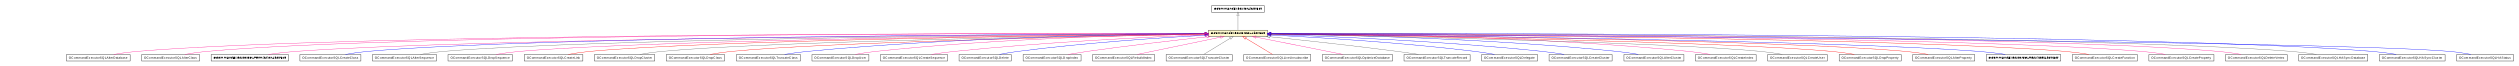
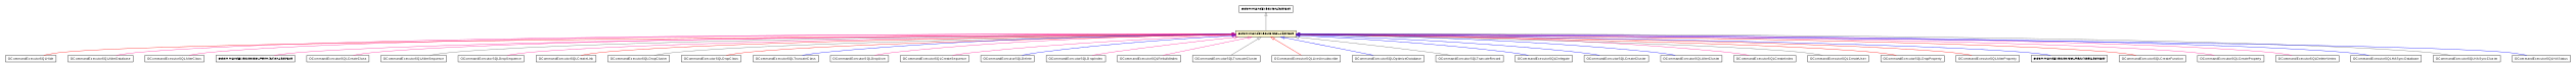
  digraph {
    fontname="Liberation Sans"
    nodesep=0.25
    ranksep=0.5
    node [fontcolor=black fontname="Liberation Sans" fontsize=10.0 shape=plaintext]
    edge [arrowtail=empty color=deeppink dir=back fontname="Liberation Sans" fontsize=10 headport=p labelfontname=Helvetica labelfontsize=10 tailport=p]
    n1 [label=<<table title="com.orientechnologies.orient.core.command.OCommandExecutorAbstract" border="0" cellborder="1" cellspacing="0" cellpadding="2" port="p" href="../command/OCommandExecutorAbstract.html"> 		<tr><td><table border="0" cellspacing="0" cellpadding="1"> <tr><td align="center" balign="center"><font face="Helvetica-Oblique"> OCommandExecutorAbstract </font></td></tr> 		</table></td></tr> 		</table>>]
    n2 [label=<<table title="com.orientechnologies.orient.core.sql.OCommandExecutorSQLAbstract" border="0" cellborder="1" cellspacing="0" cellpadding="2" port="p" bgcolor="lemonChiffon" href="./OCommandExecutorSQLAbstract.html"> 		<tr><td><table border="0" cellspacing="0" cellpadding="1"> <tr><td align="center" balign="center"><font face="Helvetica-Oblique"> OCommandExecutorSQLAbstract </font></td></tr> 		</table></td></tr> 		</table>>]
+   n3 [label=<<table title="com.orientechnologies.orient.core.sql.OCommandExecutorSQLHide" border="0" cellborder="1" cellspacing="0" cellpadding="2" port="p" href="./OCommandExecutorSQLHide.html"> 		<tr><td><table border="0" cellspacing="0" cellpadding="1"> <tr><td align="center" balign="center"> OCommandExecutorSQLHide </td></tr> 		</table></td></tr> 		</table>>]
    n4 [label=<<table title="com.orientechnologies.orient.core.sql.OCommandExecutorSQLAlterDatabase" border="0" cellborder="1" cellspacing="0" cellpadding="2" port="p" href="./OCommandExecutorSQLAlterDatabase.html"> 		<tr><td><table border="0" cellspacing="0" cellpadding="1"> <tr><td align="center" balign="center"> OCommandExecutorSQLAlterDatabase </td></tr> 		</table></td></tr> 		</table>>]
    n5 [label=<<table title="com.orientechnologies.orient.core.sql.OCommandExecutorSQLAlterClass" border="0" cellborder="1" cellspacing="0" cellpadding="2" port="p" href="./OCommandExecutorSQLAlterClass.html"> 		<tr><td><table border="0" cellspacing="0" cellpadding="1"> <tr><td align="center" balign="center"> OCommandExecutorSQLAlterClass </td></tr> 		</table></td></tr> 		</table>>]
    n6 [label=<<table title="com.orientechnologies.orient.core.sql.OCommandExecutorSQLPermissionAbstract" border="0" cellborder="1" cellspacing="0" cellpadding="2" port="p" href="./OCommandExecutorSQLPermissionAbstract.html"> 		<tr><td><table border="0" cellspacing="0" cellpadding="1"> <tr><td align="center" balign="center"><font face="Helvetica-Oblique"> OCommandExecutorSQLPermissionAbstract </font></td></tr> 		</table></td></tr> 		</table>>]
    n7 [label=<<table title="com.orientechnologies.orient.core.sql.OCommandExecutorSQLCreateClass" border="0" cellborder="1" cellspacing="0" cellpadding="2" port="p" href="./OCommandExecutorSQLCreateClass.html"> 		<tr><td><table border="0" cellspacing="0" cellpadding="1"> <tr><td align="center" balign="center"> OCommandExecutorSQLCreateClass </td></tr> 		</table></td></tr> 		</table>>]
    n8 [label=<<table title="com.orientechnologies.orient.core.sql.OCommandExecutorSQLAlterSequence" border="0" cellborder="1" cellspacing="0" cellpadding="2" port="p" href="./OCommandExecutorSQLAlterSequence.html"> 		<tr><td><table border="0" cellspacing="0" cellpadding="1"> <tr><td align="center" balign="center"> OCommandExecutorSQLAlterSequence </td></tr> 		</table></td></tr> 		</table>>]
    n9 [label=<<table title="com.orientechnologies.orient.core.sql.OCommandExecutorSQLDropSequence" border="0" cellborder="1" cellspacing="0" cellpadding="2" port="p" href="./OCommandExecutorSQLDropSequence.html"> 		<tr><td><table border="0" cellspacing="0" cellpadding="1"> <tr><td align="center" balign="center"> OCommandExecutorSQLDropSequence </td></tr> 		</table></td></tr> 		</table>>]
    n10 [label=<<table title="com.orientechnologies.orient.core.sql.OCommandExecutorSQLCreateLink" border="0" cellborder="1" cellspacing="0" cellpadding="2" port="p" href="./OCommandExecutorSQLCreateLink.html"> 		<tr><td><table border="0" cellspacing="0" cellpadding="1"> <tr><td align="center" balign="center"> OCommandExecutorSQLCreateLink </td></tr> 		</table></td></tr> 		</table>>]
    n11 [label=<<table title="com.orientechnologies.orient.core.sql.OCommandExecutorSQLDropCluster" border="0" cellborder="1" cellspacing="0" cellpadding="2" port="p" href="./OCommandExecutorSQLDropCluster.html"> 		<tr><td><table border="0" cellspacing="0" cellpadding="1"> <tr><td align="center" balign="center"> OCommandExecutorSQLDropCluster </td></tr> 		</table></td></tr> 		</table>>]
    n12 [label=<<table title="com.orientechnologies.orient.core.sql.OCommandExecutorSQLDropClass" border="0" cellborder="1" cellspacing="0" cellpadding="2" port="p" href="./OCommandExecutorSQLDropClass.html"> 		<tr><td><table border="0" cellspacing="0" cellpadding="1"> <tr><td align="center" balign="center"> OCommandExecutorSQLDropClass </td></tr> 		</table></td></tr> 		</table>>]
    n13 [label=<<table title="com.orientechnologies.orient.core.sql.OCommandExecutorSQLTruncateClass" border="0" cellborder="1" cellspacing="0" cellpadding="2" port="p" href="./OCommandExecutorSQLTruncateClass.html"> 		<tr><td><table border="0" cellspacing="0" cellpadding="1"> <tr><td align="center" balign="center"> OCommandExecutorSQLTruncateClass </td></tr> 		</table></td></tr> 		</table>>]
    n14 [label=<<table title="com.orientechnologies.orient.core.sql.OCommandExecutorSQLDropUser" border="0" cellborder="1" cellspacing="0" cellpadding="2" port="p" href="./OCommandExecutorSQLDropUser.html"> 		<tr><td><table border="0" cellspacing="0" cellpadding="1"> <tr><td align="center" balign="center"> OCommandExecutorSQLDropUser </td></tr> 		</table></td></tr> 		</table>>]
    n15 [label=<<table title="com.orientechnologies.orient.core.sql.OCommandExecutorSQLCreateSequence" border="0" cellborder="1" cellspacing="0" cellpadding="2" port="p" href="./OCommandExecutorSQLCreateSequence.html"> 		<tr><td><table border="0" cellspacing="0" cellpadding="1"> <tr><td align="center" balign="center"> OCommandExecutorSQLCreateSequence </td></tr> 		</table></td></tr> 		</table>>]
    n16 [label=<<table title="com.orientechnologies.orient.core.sql.OCommandExecutorSQLDelete" border="0" cellborder="1" cellspacing="0" cellpadding="2" port="p" href="./OCommandExecutorSQLDelete.html"> 		<tr><td><table border="0" cellspacing="0" cellpadding="1"> <tr><td align="center" balign="center"> OCommandExecutorSQLDelete </td></tr> 		</table></td></tr> 		</table>>]
    n17 [label=<<table title="com.orientechnologies.orient.core.sql.OCommandExecutorSQLDropIndex" border="0" cellborder="1" cellspacing="0" cellpadding="2" port="p" href="./OCommandExecutorSQLDropIndex.html"> 		<tr><td><table border="0" cellspacing="0" cellpadding="1"> <tr><td align="center" balign="center"> OCommandExecutorSQLDropIndex </td></tr> 		</table></td></tr> 		</table>>]
    n18 [label=<<table title="com.orientechnologies.orient.core.sql.OCommandExecutorSQLRebuildIndex" border="0" cellborder="1" cellspacing="0" cellpadding="2" port="p" href="./OCommandExecutorSQLRebuildIndex.html"> 		<tr><td><table border="0" cellspacing="0" cellpadding="1"> <tr><td align="center" balign="center"> OCommandExecutorSQLRebuildIndex </td></tr> 		</table></td></tr> 		</table>>]
    n19 [label=<<table title="com.orientechnologies.orient.core.sql.OCommandExecutorSQLTruncateCluster" border="0" cellborder="1" cellspacing="0" cellpadding="2" port="p" href="./OCommandExecutorSQLTruncateCluster.html"> 		<tr><td><table border="0" cellspacing="0" cellpadding="1"> <tr><td align="center" balign="center"> OCommandExecutorSQLTruncateCluster </td></tr> 		</table></td></tr> 		</table>>]
    n20 [label=<<table title="com.orientechnologies.orient.core.sql.OCommandExecutorSQLLiveUnsubscribe" border="0" cellborder="1" cellspacing="0" cellpadding="2" port="p" href="./OCommandExecutorSQLLiveUnsubscribe.html"> 		<tr><td><table border="0" cellspacing="0" cellpadding="1"> <tr><td align="center" balign="center"> OCommandExecutorSQLLiveUnsubscribe </td></tr> 		</table></td></tr> 		</table>>]
    n21 [label=<<table title="com.orientechnologies.orient.core.sql.OCommandExecutorSQLOptimizeDatabase" border="0" cellborder="1" cellspacing="0" cellpadding="2" port="p" href="./OCommandExecutorSQLOptimizeDatabase.html"> 		<tr><td><table border="0" cellspacing="0" cellpadding="1"> <tr><td align="center" balign="center"> OCommandExecutorSQLOptimizeDatabase </td></tr> 		</table></td></tr> 		</table>>]
    n22 [label=<<table title="com.orientechnologies.orient.core.sql.OCommandExecutorSQLTruncateRecord" border="0" cellborder="1" cellspacing="0" cellpadding="2" port="p" href="./OCommandExecutorSQLTruncateRecord.html"> 		<tr><td><table border="0" cellspacing="0" cellpadding="1"> <tr><td align="center" balign="center"> OCommandExecutorSQLTruncateRecord </td></tr> 		</table></td></tr> 		</table>>]
    n23 [label=<<table title="com.orientechnologies.orient.core.sql.OCommandExecutorSQLDelegate" border="0" cellborder="1" cellspacing="0" cellpadding="2" port="p" href="./OCommandExecutorSQLDelegate.html"> 		<tr><td><table border="0" cellspacing="0" cellpadding="1"> <tr><td align="center" balign="center"> OCommandExecutorSQLDelegate </td></tr> 		</table></td></tr> 		</table>>]
    n24 [label=<<table title="com.orientechnologies.orient.core.sql.OCommandExecutorSQLCreateCluster" border="0" cellborder="1" cellspacing="0" cellpadding="2" port="p" href="./OCommandExecutorSQLCreateCluster.html"> 		<tr><td><table border="0" cellspacing="0" cellpadding="1"> <tr><td align="center" balign="center"> OCommandExecutorSQLCreateCluster </td></tr> 		</table></td></tr> 		</table>>]
    n25 [label=<<table title="com.orientechnologies.orient.core.sql.OCommandExecutorSQLAlterCluster" border="0" cellborder="1" cellspacing="0" cellpadding="2" port="p" href="./OCommandExecutorSQLAlterCluster.html"> 		<tr><td><table border="0" cellspacing="0" cellpadding="1"> <tr><td align="center" balign="center"> OCommandExecutorSQLAlterCluster </td></tr> 		</table></td></tr> 		</table>>]
    n26 [label=<<table title="com.orientechnologies.orient.core.sql.OCommandExecutorSQLCreateIndex" border="0" cellborder="1" cellspacing="0" cellpadding="2" port="p" href="./OCommandExecutorSQLCreateIndex.html"> 		<tr><td><table border="0" cellspacing="0" cellpadding="1"> <tr><td align="center" balign="center"> OCommandExecutorSQLCreateIndex </td></tr> 		</table></td></tr> 		</table>>]
    n27 [label=<<table title="com.orientechnologies.orient.core.sql.OCommandExecutorSQLCreateUser" border="0" cellborder="1" cellspacing="0" cellpadding="2" port="p" href="./OCommandExecutorSQLCreateUser.html"> 		<tr><td><table border="0" cellspacing="0" cellpadding="1"> <tr><td align="center" balign="center"> OCommandExecutorSQLCreateUser </td></tr> 		</table></td></tr> 		</table>>]
    n28 [label=<<table title="com.orientechnologies.orient.core.sql.OCommandExecutorSQLDropProperty" border="0" cellborder="1" cellspacing="0" cellpadding="2" port="p" href="./OCommandExecutorSQLDropProperty.html"> 		<tr><td><table border="0" cellspacing="0" cellpadding="1"> <tr><td align="center" balign="center"> OCommandExecutorSQLDropProperty </td></tr> 		</table></td></tr> 		</table>>]
    n29 [label=<<table title="com.orientechnologies.orient.core.sql.OCommandExecutorSQLAlterProperty" border="0" cellborder="1" cellspacing="0" cellpadding="2" port="p" href="./OCommandExecutorSQLAlterProperty.html"> 		<tr><td><table border="0" cellspacing="0" cellpadding="1"> <tr><td align="center" balign="center"> OCommandExecutorSQLAlterProperty </td></tr> 		</table></td></tr> 		</table>>]
    n30 [label=<<table title="com.orientechnologies.orient.core.sql.OCommandExecutorSQLResultsetAbstract" border="0" cellborder="1" cellspacing="0" cellpadding="2" port="p" href="./OCommandExecutorSQLResultsetAbstract.html"> 		<tr><td><table border="0" cellspacing="0" cellpadding="1"> <tr><td align="center" balign="center"><font face="Helvetica-Oblique"> OCommandExecutorSQLResultsetAbstract </font></td></tr> 		</table></td></tr> 		</table>>]
    n31 [label=<<table title="com.orientechnologies.orient.core.sql.OCommandExecutorSQLCreateFunction" border="0" cellborder="1" cellspacing="0" cellpadding="2" port="p" href="./OCommandExecutorSQLCreateFunction.html"> 		<tr><td><table border="0" cellspacing="0" cellpadding="1"> <tr><td align="center" balign="center"> OCommandExecutorSQLCreateFunction </td></tr> 		</table></td></tr> 		</table>>]
    n32 [label=<<table title="com.orientechnologies.orient.core.sql.OCommandExecutorSQLCreateProperty" border="0" cellborder="1" cellspacing="0" cellpadding="2" port="p" href="./OCommandExecutorSQLCreateProperty.html"> 		<tr><td><table border="0" cellspacing="0" cellpadding="1"> <tr><td align="center" balign="center"> OCommandExecutorSQLCreateProperty </td></tr> 		</table></td></tr> 		</table>>]
    n33 [label=<<table title="com.orientechnologies.orient.graph.sql.OCommandExecutorSQLDeleteVertex" border="0" cellborder="1" cellspacing="0" cellpadding="2" port="p" href="../../graph/sql/OCommandExecutorSQLDeleteVertex.html"> 		<tr><td><table border="0" cellspacing="0" cellpadding="1"> <tr><td align="center" balign="center"> OCommandExecutorSQLDeleteVertex </td></tr> 		</table></td></tr> 		</table>>]
    n34 [label=<<table title="com.orientechnologies.orient.server.distributed.sql.OCommandExecutorSQLHASyncDatabase" border="0" cellborder="1" cellspacing="0" cellpadding="2" port="p" href="../../server/distributed/sql/OCommandExecutorSQLHASyncDatabase.html"> 		<tr><td><table border="0" cellspacing="0" cellpadding="1"> <tr><td align="center" balign="center"> OCommandExecutorSQLHASyncDatabase </td></tr> 		</table></td></tr> 		</table>>]
    n35 [label=<<table title="com.orientechnologies.orient.server.distributed.sql.OCommandExecutorSQLHASyncCluster" border="0" cellborder="1" cellspacing="0" cellpadding="2" port="p" href="../../server/distributed/sql/OCommandExecutorSQLHASyncCluster.html"> 		<tr><td><table border="0" cellspacing="0" cellpadding="1"> <tr><td align="center" balign="center"> OCommandExecutorSQLHASyncCluster </td></tr> 		</table></td></tr> 		</table>>]
    n36 [label=<<table title="com.orientechnologies.orient.server.distributed.sql.OCommandExecutorSQLHAStatus" border="0" cellborder="1" cellspacing="0" cellpadding="2" port="p" href="../../server/distributed/sql/OCommandExecutorSQLHAStatus.html"> 		<tr><td><table border="0" cellspacing="0" cellpadding="1"> <tr><td align="center" balign="center"> OCommandExecutorSQLHAStatus </td></tr> 		</table></td></tr> 		</table>>]
    n1 -> n2 [color=gray40]
+   n2 -> n3 [color=red]
    n2 -> n4
    n2 -> n5
    n2 -> n6
-   n2 -> n7 [color=blue]
+   n2 -> n7
    n2 -> n8 [color=gray40]
    n2 -> n9
    n2 -> n10 [color=red]
    n2 -> n11 [color=gray40]
    n2 -> n12 [color=red]
    n2 -> n13 [color=blue]
    n2 -> n14
    n2 -> n15
    n2 -> n16 [color=blue]
    n2 -> n17
    n2 -> n18
    n2 -> n19 [color=gray40]
    n2 -> n20 [color=red]
-   n2 -> n21
+   n2 -> n21 [color=blue]
    n2 -> n22 [color=gray40]
    n2 -> n23 [color=blue]
    n2 -> n24 [color=blue]
    n2 -> n25 [color=blue]
    n2 -> n26
    n2 -> n27 [color=gray40]
    n2 -> n28 [color=red]
    n2 -> n29 [color=red]
    n2 -> n30 [color=blue]
    n2 -> n31 [color=red]
    n2 -> n32
    n2 -> n33
-   n2 -> n34 [color=gray40]
-   n2 -> n35 [color=blue]
+   n2 -> n34 [color=blue]
+   n2 -> n35 [color=gray40]
    n2 -> n36 [color=blue]
  }
